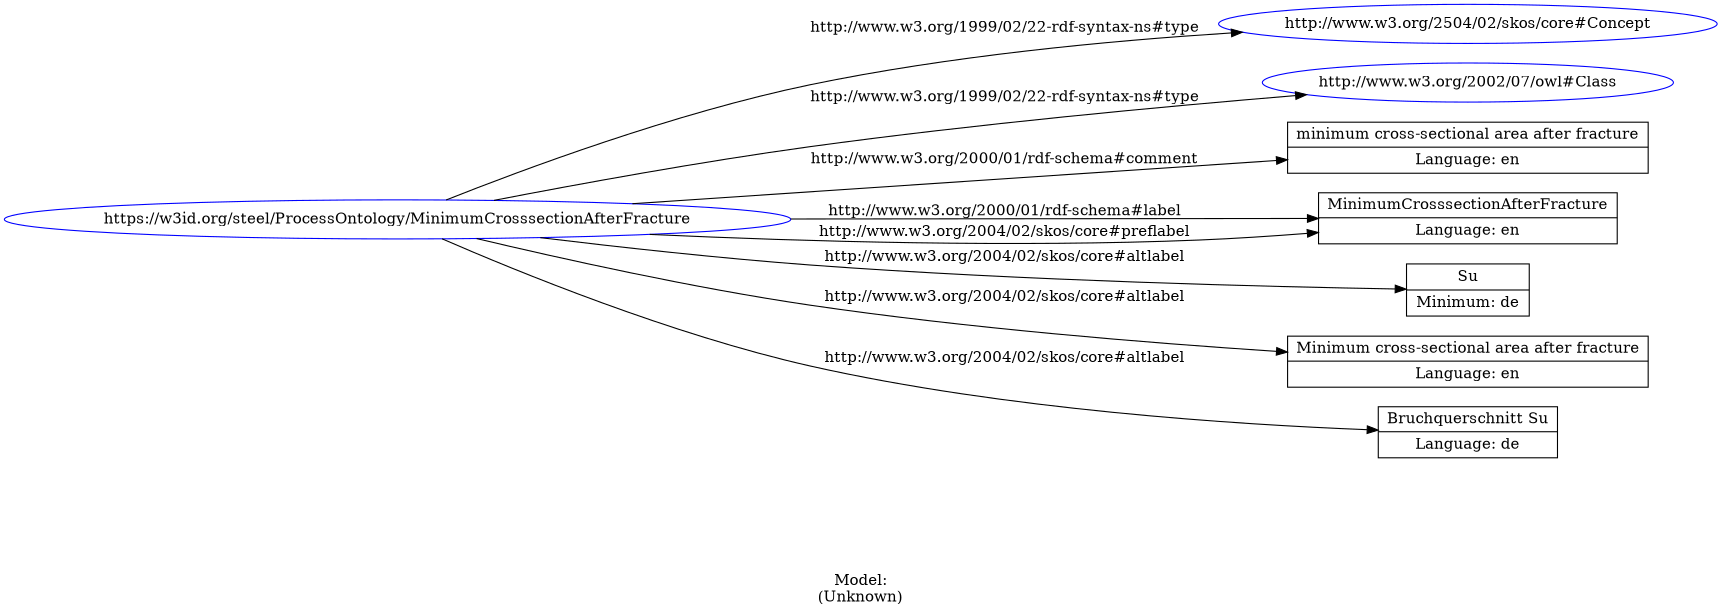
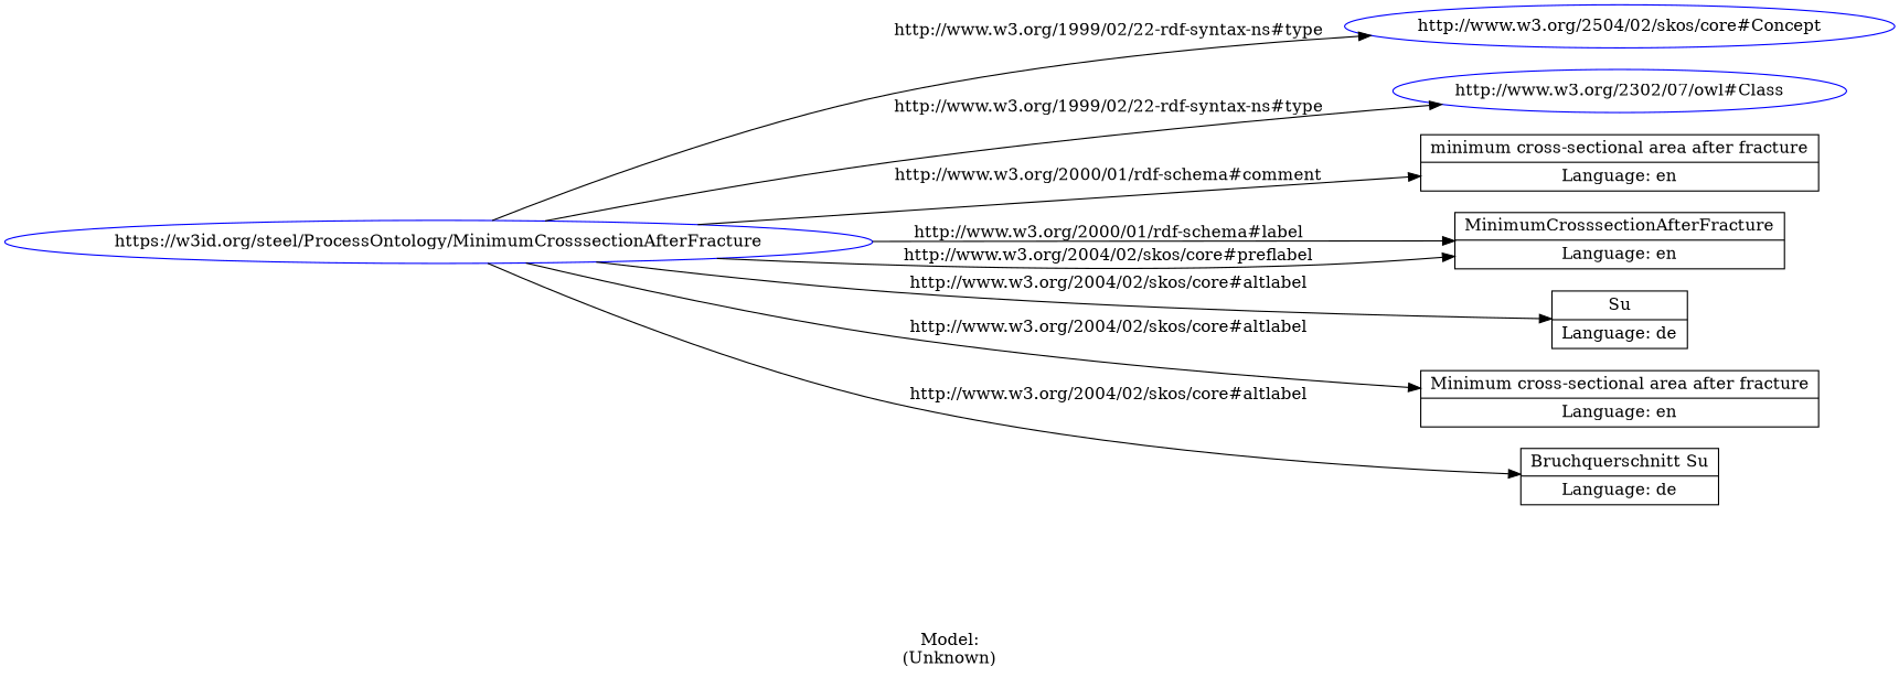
  digraph {
    label="\n\nModel:\n(Unknown)"
    rankdir=LR
    node [shape=record]
    n1 [color=blue label="https://w3id.org/steel/ProcessOntology/MinimumCrosssectionAfterFracture" shape=ellipse]
    n2 [color=blue label="http://www.w3.org/2504/02/skos/core#Concept" shape=ellipse]
-   n3 [color=blue label="http://www.w3.org/2002/07/owl#Class" shape=ellipse]
+   n3 [color=blue label="http://www.w3.org/2302/07/owl#Class" shape=ellipse]
    n4 [label="minimum cross-sectional area after fracture|Language: en"]
    n5 [label="MinimumCrosssectionAfterFracture|Language: en"]
-   n6 [label="Su|Minimum: de"]
+   n6 [label="Su|Language: de"]
    n7 [label="Minimum cross-sectional area after fracture|Language: en"]
    n8 [label="Bruchquerschnitt Su|Language: de"]
    n1 -> n2 [label="http://www.w3.org/1999/02/22-rdf-syntax-ns#type"]
    n1 -> n3 [label="http://www.w3.org/1999/02/22-rdf-syntax-ns#type"]
    n1 -> n4 [label="http://www.w3.org/2000/01/rdf-schema#comment"]
    n1 -> n5 [label="http://www.w3.org/2000/01/rdf-schema#label"]
    n1 -> n5 [label="http://www.w3.org/2004/02/skos/core#preflabel"]
    n1 -> n6 [label="http://www.w3.org/2004/02/skos/core#altlabel"]
    n1 -> n7 [label="http://www.w3.org/2004/02/skos/core#altlabel"]
    n1 -> n8 [label="http://www.w3.org/2004/02/skos/core#altlabel"]
  }
